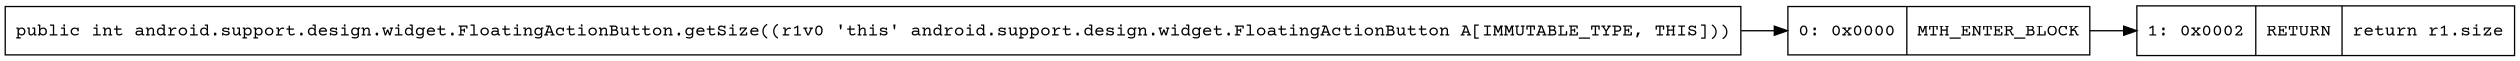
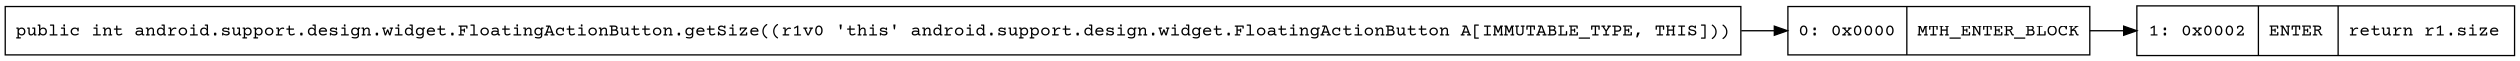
  digraph {
    rankdir=LR
    fontname="Courier Prime"
    node [shape=record fontname="Courier Prime"]
    edge [fontname="Courier Prime"]
    n1 [label="{0\:\ 0x0000|MTH_ENTER_BLOCK\l}"]
-   n2 [label="{1\:\ 0x0002|RETURN\l|return r1.size\l}"]
+   n2 [label="{1\:\ 0x0002|ENTER\l|return r1.size\l}"]
    n3 [label="{public int android.support.design.widget.FloatingActionButton.getSize((r1v0 'this' android.support.design.widget.FloatingActionButton A[IMMUTABLE_TYPE, THIS])) }"]
    n1 -> n2
    n3 -> n1
  }
